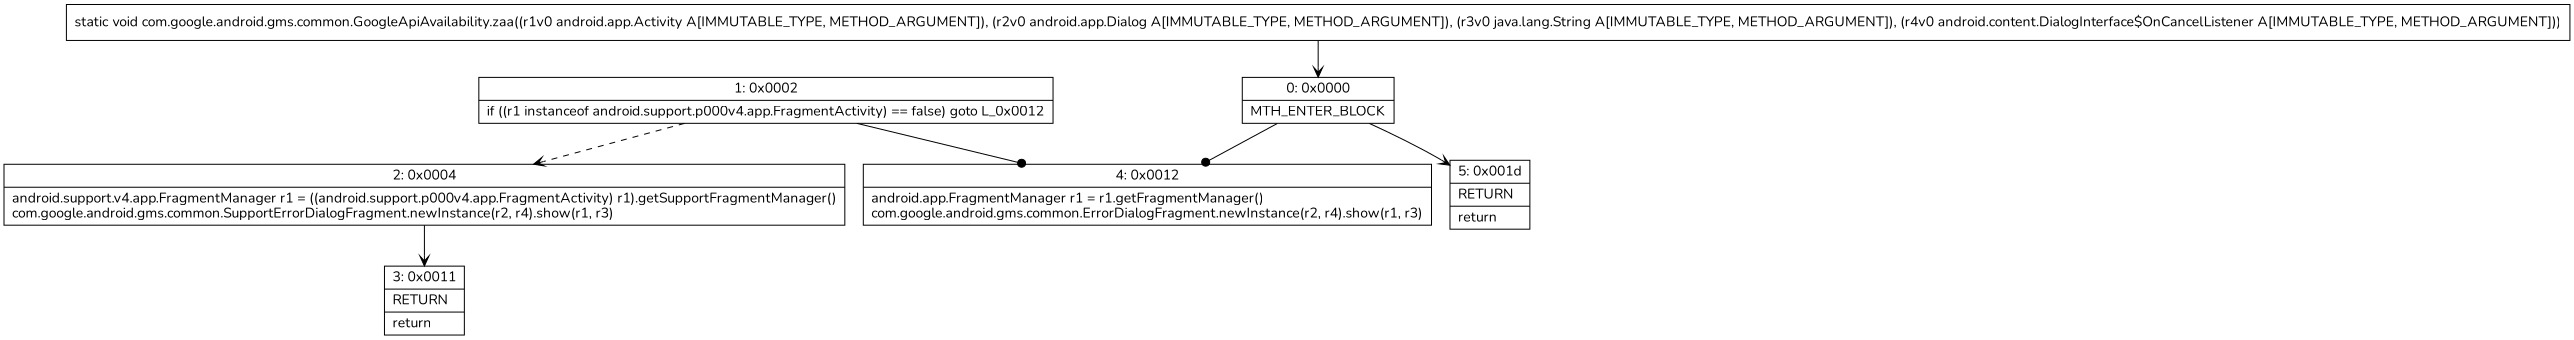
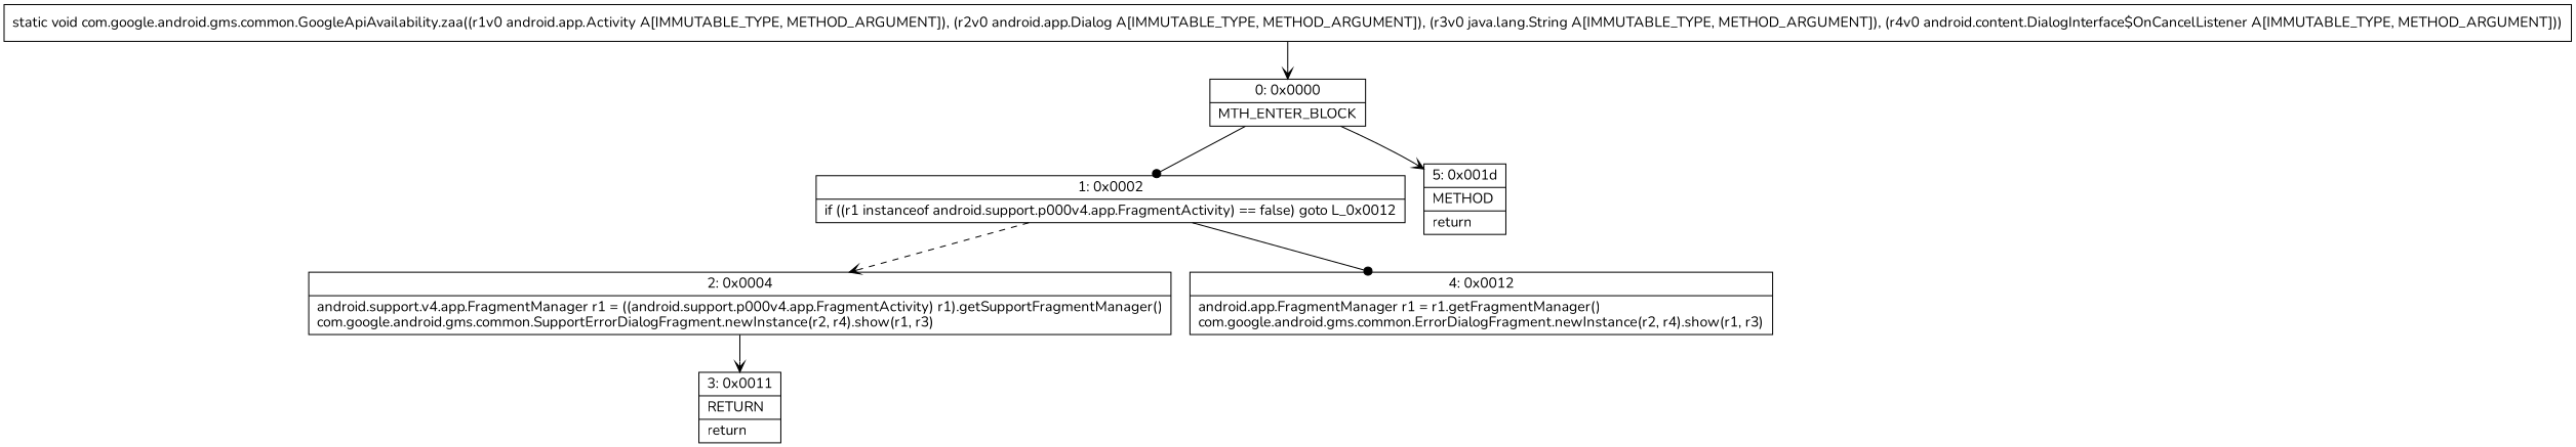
  digraph {
    fontname=Nunito
    node [fontname=Nunito shape=record]
    edge [arrowhead=vee fontname=Nunito]
    n1 [label="{0\:\ 0x0000|MTH_ENTER_BLOCK\l}"]
    n2 [label="{1\:\ 0x0002|if ((r1 instanceof android.support.p000v4.app.FragmentActivity) == false) goto L_0x0012\l}"]
-   n3 [label="{5\:\ 0x001d|RETURN\l|return\l}"]
+   n3 [label="{5\:\ 0x001d|METHOD\l|return\l}"]
    n4 [label="{2\:\ 0x0004|android.support.v4.app.FragmentManager r1 = ((android.support.p000v4.app.FragmentActivity) r1).getSupportFragmentManager()\lcom.google.android.gms.common.SupportErrorDialogFragment.newInstance(r2, r4).show(r1, r3)\l}"]
    n5 [label="{4\:\ 0x0012|android.app.FragmentManager r1 = r1.getFragmentManager()\lcom.google.android.gms.common.ErrorDialogFragment.newInstance(r2, r4).show(r1, r3)\l}"]
    n6 [label="{3\:\ 0x0011|RETURN\l|return\l}"]
    n7 [label="{static void com.google.android.gms.common.GoogleApiAvailability.zaa((r1v0 android.app.Activity A[IMMUTABLE_TYPE, METHOD_ARGUMENT]), (r2v0 android.app.Dialog A[IMMUTABLE_TYPE, METHOD_ARGUMENT]), (r3v0 java.lang.String A[IMMUTABLE_TYPE, METHOD_ARGUMENT]), (r4v0 android.content.DialogInterface$OnCancelListener A[IMMUTABLE_TYPE, METHOD_ARGUMENT])) }"]
-   n1 -> n5 [arrowhead=dot]
+   n1 -> n2 [arrowhead=dot]
    n1 -> n3
    n2 -> n4 [style=dashed]
    n2 -> n5 [arrowhead=dot]
    n4 -> n6
    n7 -> n1
  }
